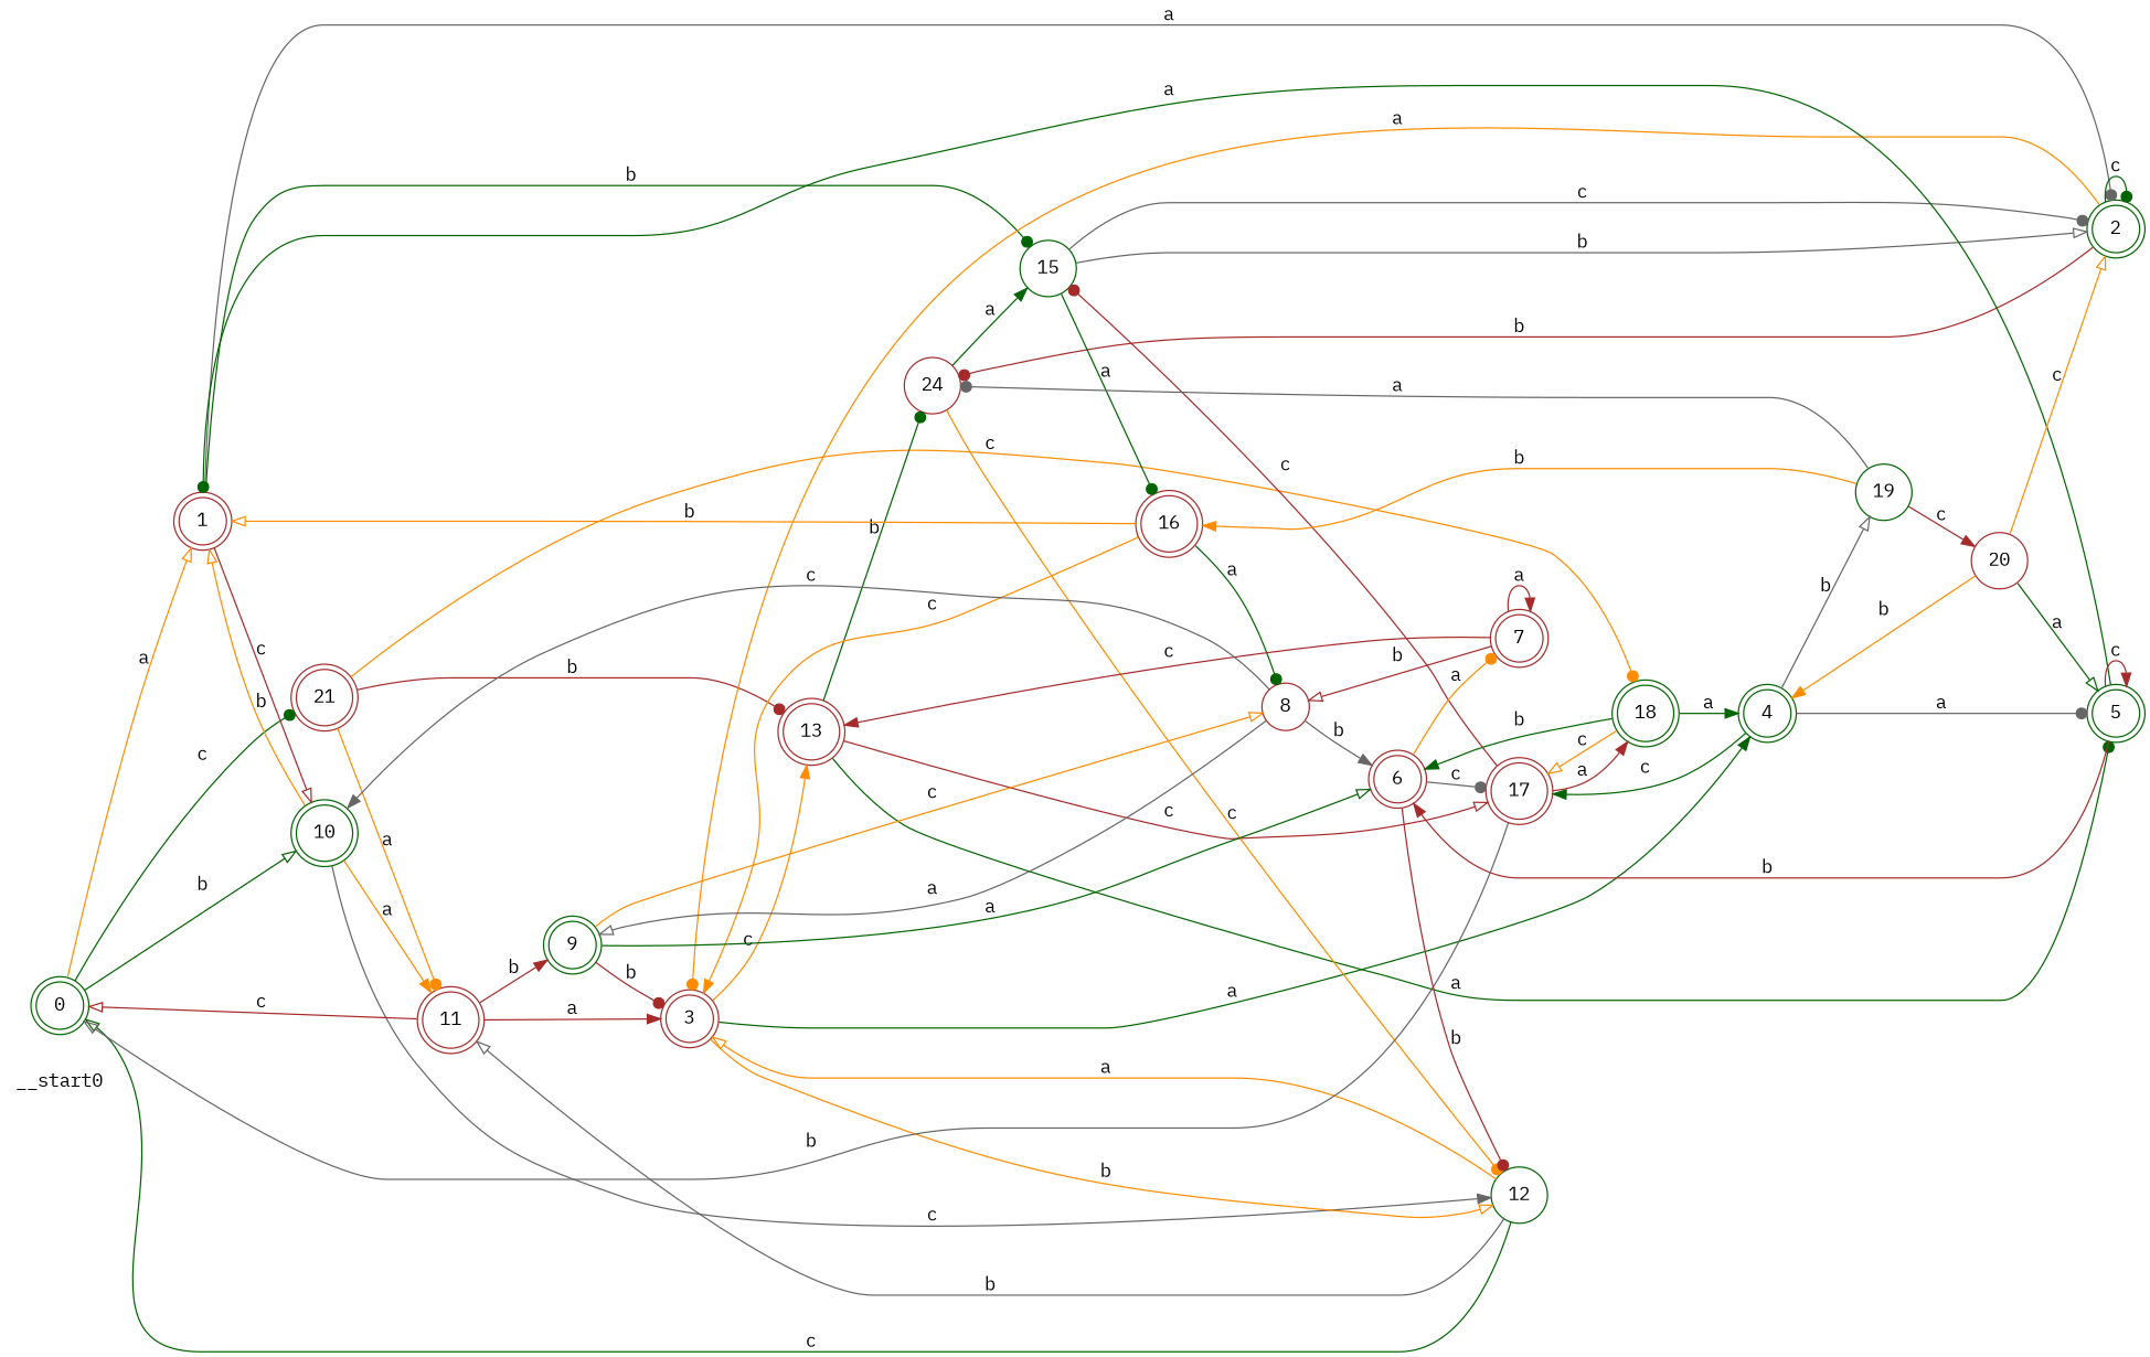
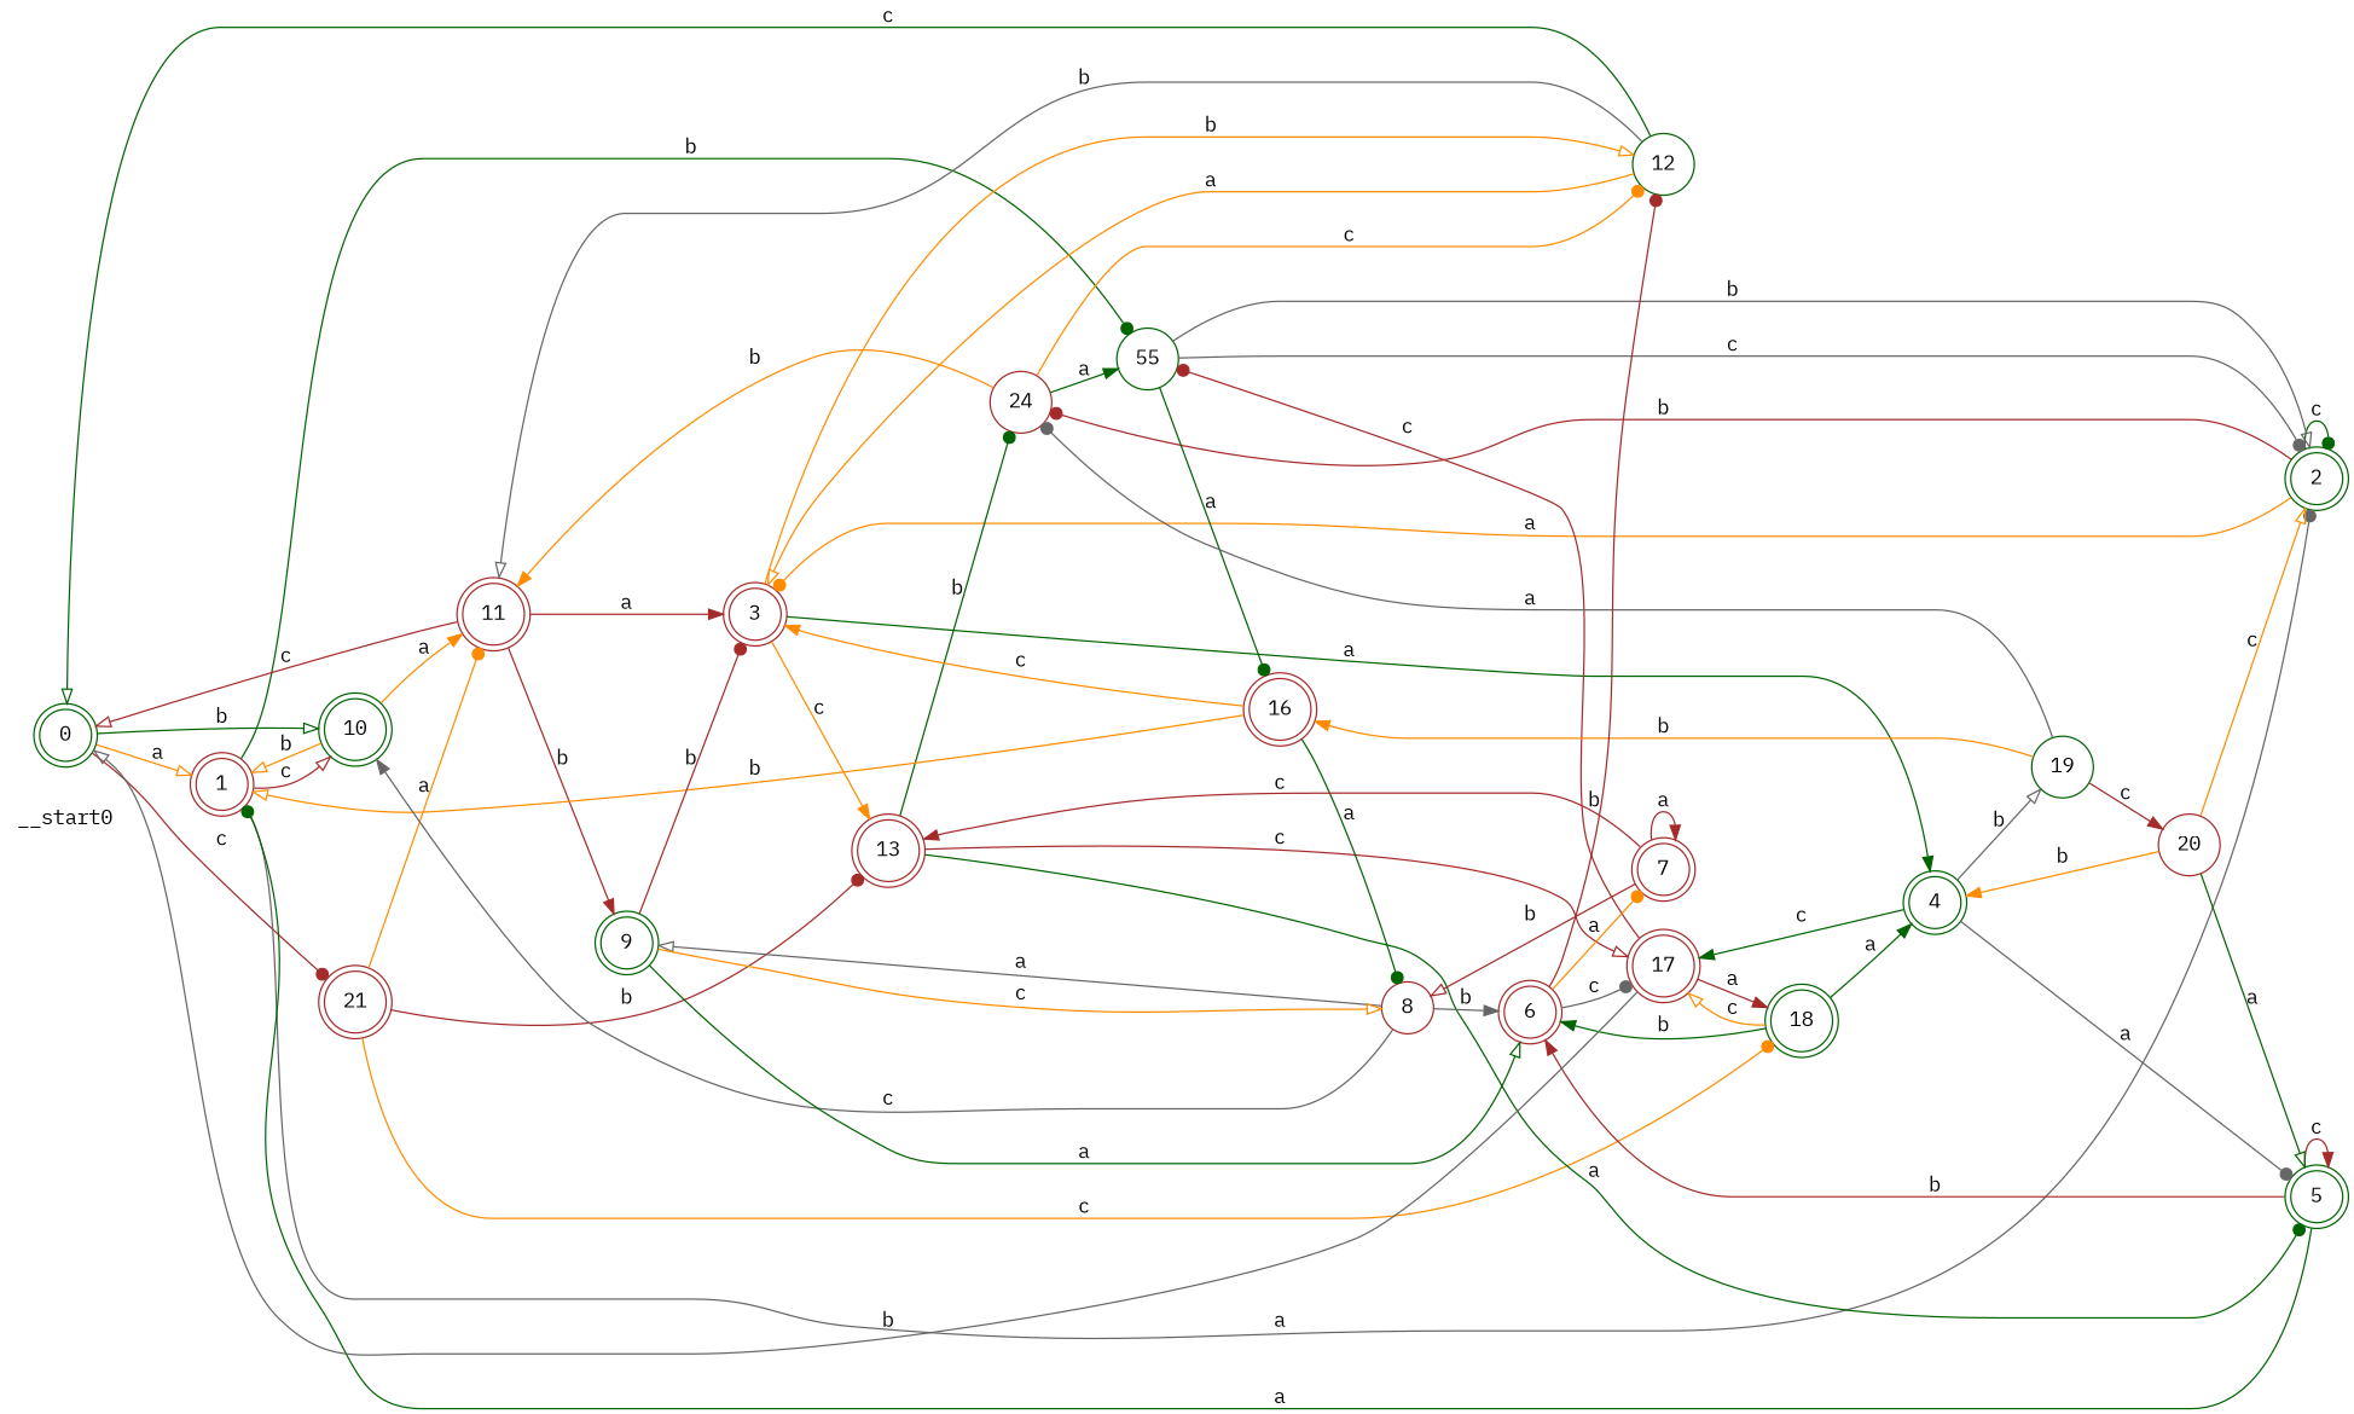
  digraph {
    fontname="IBM Plex Mono"
    rankdir=LR
    node [color=brown fontname="IBM Plex Mono" shape=doublecircle fillcolor=white style="rounded,filled"]
    edge [arrowhead=dot color=darkorange fontname="IBM Plex Mono"]
    __start0 [color=darkgreen shape=none fillcolor="" style=""]
    n2 [color=darkgreen label=0]
    n3 [label=1]
    n4 [color=darkgreen label=10]
    n5 [label=21]
    n6 [color=darkgreen label=2]
-   n7 [color=darkgreen label=15 shape=circle style=filled]
+   n7 [color=darkgreen label=55 shape=circle style=filled]
    n8 [color=darkgreen label=12 shape=circle style=filled]
    n9 [label=11]
    n10 [label=13]
    n11 [color=darkgreen label=18]
    n12 [label=3]
    n13 [label=24 shape=circle style=filled]
    n14 [label=16]
    n15 [color=darkgreen label=4]
    n16 [color=darkgreen label=5]
    n17 [label=17]
    n18 [color=darkgreen label=19 shape=circle style=filled]
    n19 [label=6]
    n20 [label=20 shape=circle style=filled]
    n21 [label=7]
    n22 [label=8 shape=circle style=filled]
    n23 [color=darkgreen label=9]
    n2 -> n3 [arrowhead=onormal label=a]
    n2 -> n4 [arrowhead=onormal color=darkgreen label=b]
-   n2 -> n5 [color=darkgreen label=c]
+   n2 -> n5 [color=brown label=c]
    n3 -> n4 [arrowhead=onormal color=brown label=c]
    n3 -> n6 [color=gray40 label=a]
    n3 -> n7 [color=darkgreen label=b]
    n4 -> n3 [arrowhead=onormal label=b]
-   n4 -> n8 [arrowhead=normal color=gray40 label=c]
    n4 -> n9 [arrowhead=normal label=a]
    n5 -> n9 [label=a]
    n5 -> n10 [color=brown label=b]
    n5 -> n11 [label=c]
    n6 -> n6 [color=darkgreen label=c]
    n6 -> n12 [label=a]
    n6 -> n13 [color=brown label=b]
    n7 -> n6 [arrowhead=onormal color=gray40 label=b]
    n7 -> n6 [color=gray40 label=c]
    n7 -> n14 [color=darkgreen label=a]
    n8 -> n2 [arrowhead=onormal color=darkgreen label=c]
    n8 -> n9 [arrowhead=onormal color=gray40 label=b]
    n8 -> n12 [arrowhead=onormal label=a]
    n9 -> n2 [arrowhead=onormal color=brown label=c]
    n9 -> n12 [arrowhead=normal color=brown label=a]
    n9 -> n23 [arrowhead=normal color=brown label=b]
    n10 -> n13 [color=darkgreen label=b]
    n10 -> n16 [color=darkgreen label=a]
    n10 -> n17 [arrowhead=onormal color=brown label=c]
    n11 -> n15 [arrowhead=normal color=darkgreen label=a]
    n11 -> n17 [arrowhead=onormal label=c]
    n11 -> n19 [arrowhead=normal color=darkgreen label=b]
    n12 -> n8 [arrowhead=onormal label=b]
    n12 -> n10 [arrowhead=normal label=c]
    n12 -> n15 [arrowhead=normal color=darkgreen label=a]
    n13 -> n7 [arrowhead=normal color=darkgreen label=a]
    n13 -> n8 [label=c]
+   n13 -> n9 [arrowhead=normal label=b]
    n14 -> n3 [arrowhead=onormal label=b]
    n14 -> n12 [arrowhead=normal label=c]
    n14 -> n22 [color=darkgreen label=a]
    n15 -> n16 [color=gray40 label=a]
    n15 -> n17 [arrowhead=normal color=darkgreen label=c]
    n15 -> n18 [arrowhead=onormal color=gray40 label=b]
    n16 -> n3 [color=darkgreen label=a]
    n16 -> n16 [arrowhead=normal color=brown label=c]
    n16 -> n19 [arrowhead=normal color=brown label=b]
    n17 -> n2 [arrowhead=onormal color=gray40 label=b]
    n17 -> n7 [color=brown label=c]
    n17 -> n11 [arrowhead=normal color=brown label=a]
    n18 -> n13 [color=gray40 label=a]
    n18 -> n14 [arrowhead=normal label=b]
    n18 -> n20 [arrowhead=normal color=brown label=c]
    n19 -> n8 [color=brown label=b]
    n19 -> n17 [color=gray40 label=c]
    n19 -> n21 [label=a]
    n20 -> n6 [arrowhead=onormal label=c]
    n20 -> n15 [arrowhead=normal label=b]
    n20 -> n16 [arrowhead=onormal color=darkgreen label=a]
    n21 -> n10 [arrowhead=normal color=brown label=c]
    n21 -> n21 [arrowhead=normal color=brown label=a]
    n21 -> n22 [arrowhead=onormal color=brown label=b]
    n22 -> n4 [arrowhead=normal color=gray40 label=c]
    n22 -> n19 [arrowhead=normal color=gray40 label=b]
    n22 -> n23 [arrowhead=onormal color=gray40 label=a]
    n23 -> n12 [color=brown label=b]
    n23 -> n19 [arrowhead=onormal color=darkgreen label=a]
    n23 -> n22 [arrowhead=onormal label=c]
  }
